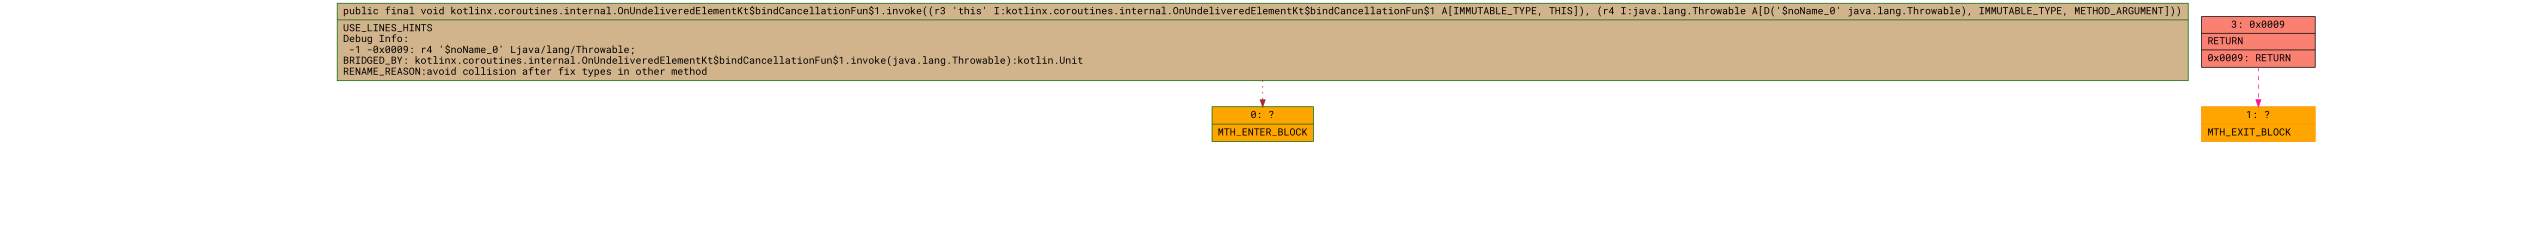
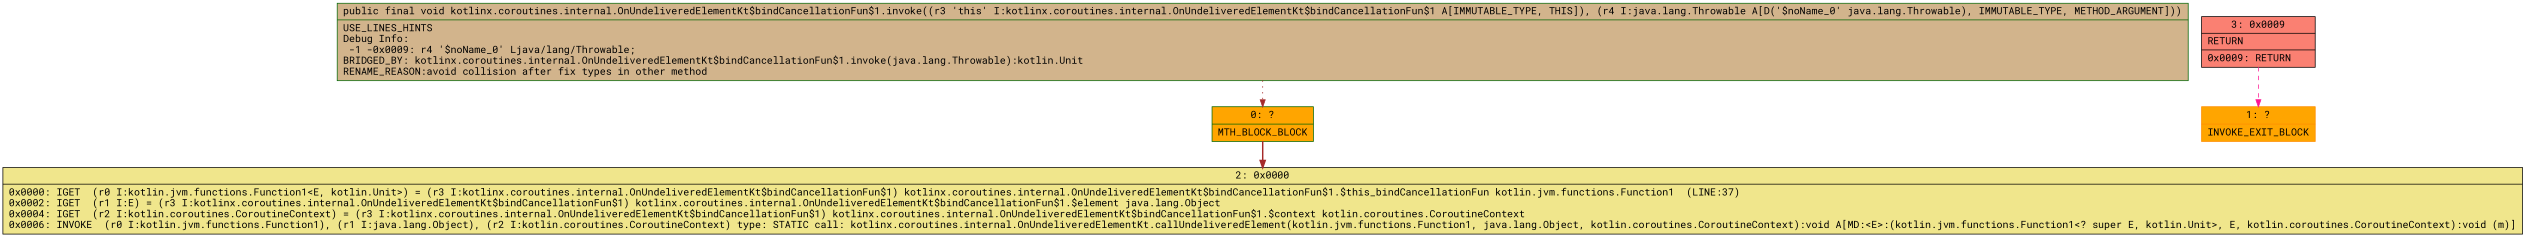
  digraph {
    fontname="Roboto Mono"
    node [color=darkgreen fillcolor=orange fontname="Roboto Mono" shape=record style=filled]
    edge [color=brown fontname="Roboto Mono"]
-   n1 [label="{0\:\ ?|MTH_ENTER_BLOCK\l}"]
+   n1 [label="{0\:\ ?|MTH_BLOCK_BLOCK\l}"]
+   n2 [color=black fillcolor=khaki label="{2\:\ 0x0000|0x0000: IGET  (r0 I:kotlin.jvm.functions.Function1\<E, kotlin.Unit\>) = (r3 I:kotlinx.coroutines.internal.OnUndeliveredElementKt$bindCancellationFun$1) kotlinx.coroutines.internal.OnUndeliveredElementKt$bindCancellationFun$1.$this_bindCancellationFun kotlin.jvm.functions.Function1  (LINE:37)\l0x0002: IGET  (r1 I:E) = (r3 I:kotlinx.coroutines.internal.OnUndeliveredElementKt$bindCancellationFun$1) kotlinx.coroutines.internal.OnUndeliveredElementKt$bindCancellationFun$1.$element java.lang.Object \l0x0004: IGET  (r2 I:kotlin.coroutines.CoroutineContext) = (r3 I:kotlinx.coroutines.internal.OnUndeliveredElementKt$bindCancellationFun$1) kotlinx.coroutines.internal.OnUndeliveredElementKt$bindCancellationFun$1.$context kotlin.coroutines.CoroutineContext \l0x0006: INVOKE  (r0 I:kotlin.jvm.functions.Function1), (r1 I:java.lang.Object), (r2 I:kotlin.coroutines.CoroutineContext) type: STATIC call: kotlinx.coroutines.internal.OnUndeliveredElementKt.callUndeliveredElement(kotlin.jvm.functions.Function1, java.lang.Object, kotlin.coroutines.CoroutineContext):void A[MD:\<E\>:(kotlin.jvm.functions.Function1\<? super E, kotlin.Unit\>, E, kotlin.coroutines.CoroutineContext):void (m)]\l}"]
    n3 [color=black fillcolor=salmon label="{3\:\ 0x0009|RETURN\l|0x0009: RETURN   \l}"]
-   n4 [color=darkorange label="{1\:\ ?|MTH_EXIT_BLOCK\l}"]
+   n4 [color=darkorange label="{1\:\ ?|INVOKE_EXIT_BLOCK\l}"]
    n5 [fillcolor=tan label="{public final void kotlinx.coroutines.internal.OnUndeliveredElementKt$bindCancellationFun$1.invoke((r3 'this' I:kotlinx.coroutines.internal.OnUndeliveredElementKt$bindCancellationFun$1 A[IMMUTABLE_TYPE, THIS]), (r4 I:java.lang.Throwable A[D('$noName_0' java.lang.Throwable), IMMUTABLE_TYPE, METHOD_ARGUMENT]))  | USE_LINES_HINTS\lDebug Info:\l  \-1 \-0x0009: r4 '$noName_0' Ljava\/lang\/Throwable;\lBRIDGED_BY: kotlinx.coroutines.internal.OnUndeliveredElementKt$bindCancellationFun$1.invoke(java.lang.Throwable):kotlin.Unit\lRENAME_REASON:avoid collision after fix types in other method\l}"]
+   n1 -> n2 [style=bold]
    n3 -> n4 [color=deeppink style=dashed]
    n5 -> n1 [style=dotted]
  }
